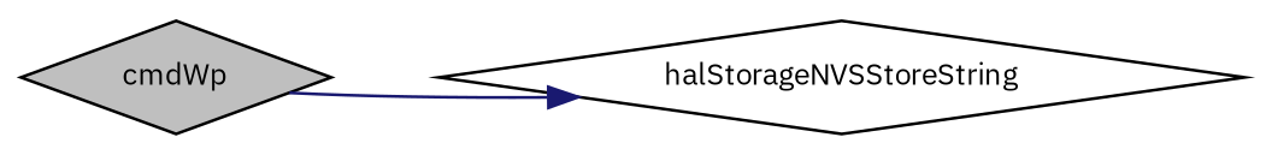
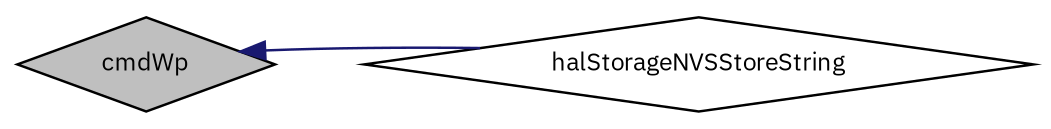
  digraph {
    rankdir=LR
    fontname="IBM Plex Sans"
    node [color=black fontname="IBM Plex Sans" fontsize=10 shape=diamond style=filled]
    n1 [fillcolor=grey75 fontcolor=black height=0.2 label=cmdWp width=0.4]
    n2 [fillcolor=white height=0.2 label=halStorageNVSStoreString width=0.4]
-   n1 -> n2 [color=midnightblue fontname="IBM Plex Sans" fontsize=10 labelfontname=Helvetica labelfontsize=10 style=solid arrowhead=normal]
+   n2 -> n1 [color=midnightblue fontname="IBM Plex Sans" fontsize=10 labelfontname=Helvetica labelfontsize=10 style=solid arrowhead=normal]
  }
